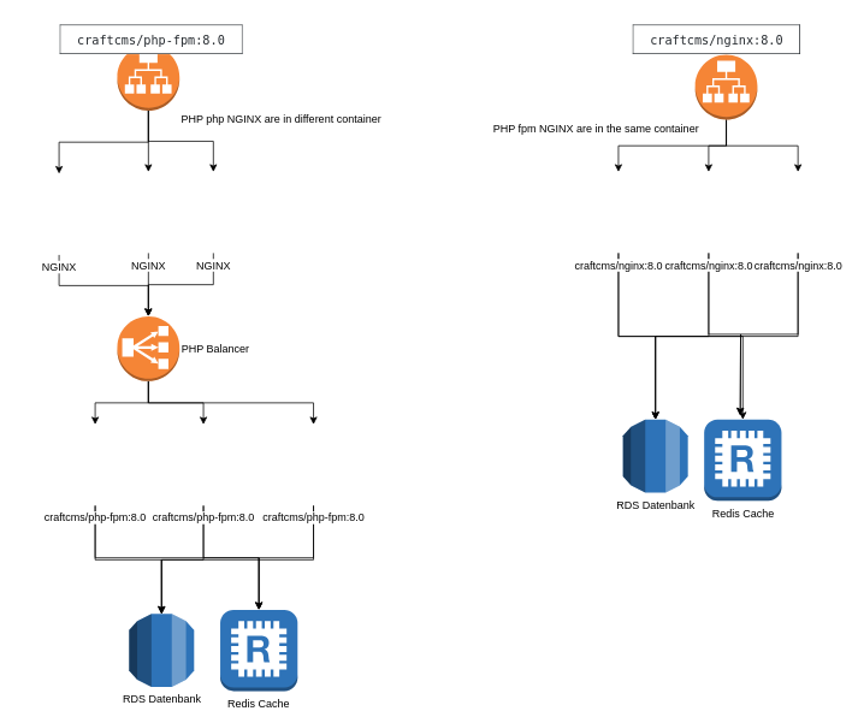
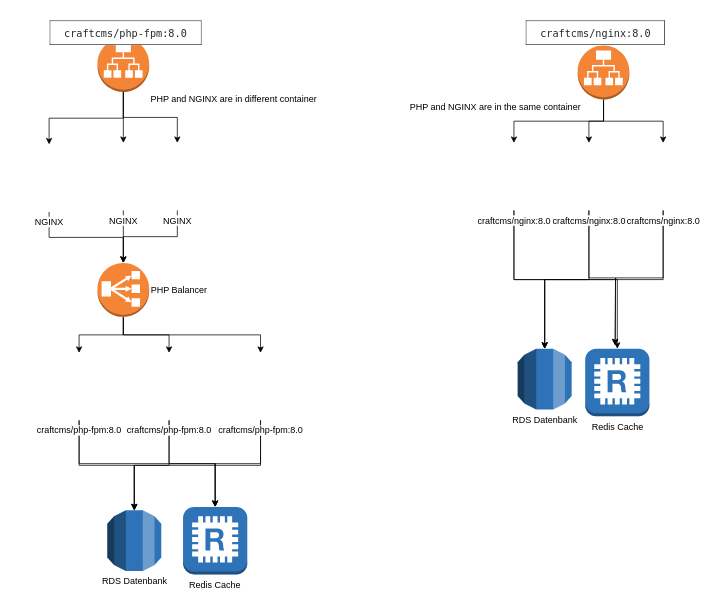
  <mxCell id="0" />
  <mxCell id="1" parent="0" />
  <mxCell id="2" style="edgeStyle=orthogonalEdgeStyle;rounded=0;orthogonalLoop=1;jettySize=auto;html=1;exitX=0.5;exitY=1;exitDx=0;exitDy=0;exitPerimeter=0;entryX=0.5;entryY=0;entryDx=0;entryDy=0;" parent="1" source="5" target="11" edge="1"><mxGeometry relative="1" as="geometry" /></mxCell>
  <mxCell id="3" style="edgeStyle=orthogonalEdgeStyle;rounded=0;orthogonalLoop=1;jettySize=auto;html=1;exitX=0.5;exitY=1;exitDx=0;exitDy=0;exitPerimeter=0;entryX=0.5;entryY=0;entryDx=0;entryDy=0;" parent="1" source="5" target="32" edge="1"><mxGeometry relative="1" as="geometry" /></mxCell>
  <mxCell id="4" style="edgeStyle=orthogonalEdgeStyle;rounded=0;orthogonalLoop=1;jettySize=auto;html=1;exitX=0.5;exitY=1;exitDx=0;exitDy=0;exitPerimeter=0;entryX=0.5;entryY=0;entryDx=0;entryDy=0;" parent="1" source="5" target="30" edge="1"><mxGeometry relative="1" as="geometry" /></mxCell>
  <mxCell id="5" value="" style="outlineConnect=0;dashed=0;verticalLabelPosition=bottom;verticalAlign=top;align=center;html=1;shape=mxgraph.aws3.application_load_balancer;fillColor=#F58536;gradientColor=none;" parent="1" vertex="1"><mxGeometry x="129.5" y="50" width="69" height="72" as="geometry" /></mxCell>
  <mxCell id="6" style="edgeStyle=orthogonalEdgeStyle;rounded=0;orthogonalLoop=1;jettySize=auto;html=1;exitX=0.5;exitY=1;exitDx=0;exitDy=0;exitPerimeter=0;entryX=0.5;entryY=0;entryDx=0;entryDy=0;" parent="1" source="9" target="17" edge="1"><mxGeometry relative="1" as="geometry" /></mxCell>
  <mxCell id="7" style="edgeStyle=orthogonalEdgeStyle;rounded=0;orthogonalLoop=1;jettySize=auto;html=1;exitX=0.5;exitY=1;exitDx=0;exitDy=0;exitPerimeter=0;entryX=0.5;entryY=0;entryDx=0;entryDy=0;" parent="1" source="9" target="21" edge="1"><mxGeometry relative="1" as="geometry" /></mxCell>
  <mxCell id="8" style="edgeStyle=orthogonalEdgeStyle;rounded=0;orthogonalLoop=1;jettySize=auto;html=1;exitX=0.5;exitY=1;exitDx=0;exitDy=0;exitPerimeter=0;entryX=0.5;entryY=0;entryDx=0;entryDy=0;" parent="1" source="9" target="24" edge="1"><mxGeometry relative="1" as="geometry" /></mxCell>
  <mxCell id="9" value="" style="outlineConnect=0;dashed=0;verticalLabelPosition=bottom;verticalAlign=top;align=center;html=1;shape=mxgraph.aws3.application_load_balancer;fillColor=#F58536;gradientColor=none;" parent="1" vertex="1"><mxGeometry x="770" y="60" width="69" height="72" as="geometry" /></mxCell>
  <mxCell id="10" style="edgeStyle=orthogonalEdgeStyle;rounded=0;orthogonalLoop=1;jettySize=auto;html=1;exitX=0.5;exitY=1;exitDx=0;exitDy=0;entryX=0.5;entryY=0;entryDx=0;entryDy=0;entryPerimeter=0;" parent="1" source="11" target="28" edge="1"><mxGeometry relative="1" as="geometry" /></mxCell>
  <mxCell id="11" value="NGINX" style="shape=image;html=1;verticalAlign=top;verticalLabelPosition=bottom;labelBackgroundColor=#ffffff;imageAspect=0;aspect=fixed;image=https://cdn3.iconfinder.com/data/icons/social-media-2169/24/social_media_social_media_logo_docker-128.png" parent="1" vertex="1"><mxGeometry x="119" y="190" width="90" height="90" as="geometry" /></mxCell>
  <mxCell id="12" style="edgeStyle=orthogonalEdgeStyle;rounded=0;orthogonalLoop=1;jettySize=auto;html=1;exitX=0.5;exitY=1;exitDx=0;exitDy=0;entryX=0.5;entryY=0;entryDx=0;entryDy=0;entryPerimeter=0;" parent="1" source="14" target="18" edge="1"><mxGeometry relative="1" as="geometry" /></mxCell>
  <mxCell id="13" style="edgeStyle=orthogonalEdgeStyle;rounded=0;orthogonalLoop=1;jettySize=auto;html=1;exitX=0.5;exitY=1;exitDx=0;exitDy=0;entryX=0.5;entryY=0;entryDx=0;entryDy=0;entryPerimeter=0;" parent="1" source="14" target="42" edge="1"><mxGeometry relative="1" as="geometry" /></mxCell>
  <mxCell id="14" value="craftcms/php-fpm:8.0" style="shape=image;html=1;verticalAlign=top;verticalLabelPosition=bottom;labelBackgroundColor=#ffffff;imageAspect=0;aspect=fixed;image=https://cdn3.iconfinder.com/data/icons/social-media-2169/24/social_media_social_media_logo_docker-128.png" parent="1" vertex="1"><mxGeometry x="60" y="470" width="90" height="90" as="geometry" /></mxCell>
  <mxCell id="15" style="edgeStyle=orthogonalEdgeStyle;rounded=0;orthogonalLoop=1;jettySize=auto;html=1;exitX=0.5;exitY=1;exitDx=0;exitDy=0;entryX=0.5;entryY=0;entryDx=0;entryDy=0;entryPerimeter=0;" parent="1" source="17" target="41" edge="1"><mxGeometry relative="1" as="geometry" /></mxCell>
  <mxCell id="16" style="edgeStyle=orthogonalEdgeStyle;rounded=0;orthogonalLoop=1;jettySize=auto;html=1;exitX=0.5;exitY=1;exitDx=0;exitDy=0;" parent="1" source="17" edge="1"><mxGeometry relative="1" as="geometry"><mxPoint x="820" y="460" as="targetPoint" /></mxGeometry></mxCell>
  <mxCell id="17" value="craftcms/nginx:8.0" style="shape=image;html=1;verticalAlign=top;verticalLabelPosition=bottom;labelBackgroundColor=#ffffff;imageAspect=0;aspect=fixed;image=https://cdn3.iconfinder.com/data/icons/social-media-2169/24/social_media_social_media_logo_docker-128.png" parent="1" vertex="1"><mxGeometry x="839" y="190" width="90" height="90" as="geometry" /></mxCell>
  <mxCell id="18" value="RDS Datenbank" style="outlineConnect=0;dashed=0;verticalLabelPosition=bottom;verticalAlign=top;align=center;html=1;shape=mxgraph.aws3.rds;fillColor=#2E73B8;gradientColor=none;" parent="1" vertex="1"><mxGeometry x="142.64" y="680" width="72" height="81" as="geometry" /></mxCell>
  <mxCell id="19" style="edgeStyle=orthogonalEdgeStyle;rounded=0;orthogonalLoop=1;jettySize=auto;html=1;exitX=0.5;exitY=1;exitDx=0;exitDy=0;" parent="1" source="21" target="41" edge="1"><mxGeometry relative="1" as="geometry" /></mxCell>
  <mxCell id="20" style="edgeStyle=orthogonalEdgeStyle;rounded=0;orthogonalLoop=1;jettySize=auto;html=1;exitX=0.5;exitY=1;exitDx=0;exitDy=0;" parent="1" source="21" edge="1"><mxGeometry relative="1" as="geometry"><mxPoint x="820" y="460" as="targetPoint" /></mxGeometry></mxCell>
  <mxCell id="21" value="craftcms/nginx:8.0" style="shape=image;html=1;verticalAlign=top;verticalLabelPosition=bottom;labelBackgroundColor=#ffffff;imageAspect=0;aspect=fixed;image=https://cdn3.iconfinder.com/data/icons/social-media-2169/24/social_media_social_media_logo_docker-128.png" parent="1" vertex="1"><mxGeometry x="740" y="190" width="90" height="90" as="geometry" /></mxCell>
  <mxCell id="22" style="edgeStyle=orthogonalEdgeStyle;rounded=0;orthogonalLoop=1;jettySize=auto;html=1;exitX=0.5;exitY=1;exitDx=0;exitDy=0;entryX=0.5;entryY=0;entryDx=0;entryDy=0;entryPerimeter=0;" parent="1" source="24" target="41" edge="1"><mxGeometry relative="1" as="geometry" /></mxCell>
  <mxCell id="23" style="edgeStyle=orthogonalEdgeStyle;rounded=0;orthogonalLoop=1;jettySize=auto;html=1;exitX=0.5;exitY=1;exitDx=0;exitDy=0;entryX=0.5;entryY=0;entryDx=0;entryDy=0;entryPerimeter=0;" parent="1" source="24" target="43" edge="1"><mxGeometry relative="1" as="geometry" /></mxCell>
  <mxCell id="24" value="craftcms/nginx:8.0" style="shape=image;html=1;verticalAlign=top;verticalLabelPosition=bottom;labelBackgroundColor=#ffffff;imageAspect=0;aspect=fixed;image=https://cdn3.iconfinder.com/data/icons/social-media-2169/24/social_media_social_media_logo_docker-128.png" parent="1" vertex="1"><mxGeometry x="640" y="190" width="90" height="90" as="geometry" /></mxCell>
  <mxCell id="25" style="edgeStyle=orthogonalEdgeStyle;rounded=0;orthogonalLoop=1;jettySize=auto;html=1;exitX=0.5;exitY=1;exitDx=0;exitDy=0;exitPerimeter=0;entryX=0.5;entryY=0;entryDx=0;entryDy=0;" parent="1" source="28" target="14" edge="1"><mxGeometry relative="1" as="geometry" /></mxCell>
  <mxCell id="26" style="edgeStyle=orthogonalEdgeStyle;rounded=0;orthogonalLoop=1;jettySize=auto;html=1;exitX=0.5;exitY=1;exitDx=0;exitDy=0;exitPerimeter=0;entryX=0.5;entryY=0;entryDx=0;entryDy=0;" parent="1" source="28" target="35" edge="1"><mxGeometry relative="1" as="geometry" /></mxCell>
  <mxCell id="27" style="edgeStyle=orthogonalEdgeStyle;rounded=0;orthogonalLoop=1;jettySize=auto;html=1;exitX=0.5;exitY=1;exitDx=0;exitDy=0;exitPerimeter=0;entryX=0.5;entryY=0;entryDx=0;entryDy=0;" parent="1" source="28" target="38" edge="1"><mxGeometry relative="1" as="geometry" /></mxCell>
  <mxCell id="28" value="PHP Balancer" style="outlineConnect=0;dashed=0;verticalLabelPosition=middle;verticalAlign=middle;align=left;html=1;shape=mxgraph.aws3.classic_load_balancer;fillColor=#F58536;gradientColor=none;labelPosition=right;" parent="1" vertex="1"><mxGeometry x="129.5" y="350" width="69" height="72" as="geometry" /></mxCell>
  <mxCell id="29" style="edgeStyle=orthogonalEdgeStyle;rounded=0;orthogonalLoop=1;jettySize=auto;html=1;exitX=0.5;exitY=1;exitDx=0;exitDy=0;entryX=0.5;entryY=0;entryDx=0;entryDy=0;entryPerimeter=0;" parent="1" source="30" target="28" edge="1"><mxGeometry relative="1" as="geometry" /></mxCell>
  <mxCell id="30" value="NGINX" style="shape=image;html=1;verticalAlign=top;verticalLabelPosition=bottom;labelBackgroundColor=#ffffff;imageAspect=0;aspect=fixed;image=https://cdn3.iconfinder.com/data/icons/social-media-2169/24/social_media_social_media_logo_docker-128.png" parent="1" vertex="1"><mxGeometry x="20" y="192" width="90" height="90" as="geometry" /></mxCell>
  <mxCell id="31" style="edgeStyle=orthogonalEdgeStyle;rounded=0;orthogonalLoop=1;jettySize=auto;html=1;exitX=0.5;exitY=1;exitDx=0;exitDy=0;entryX=0.5;entryY=0;entryDx=0;entryDy=0;entryPerimeter=0;" parent="1" source="32" target="28" edge="1"><mxGeometry relative="1" as="geometry" /></mxCell>
  <mxCell id="32" value="NGINX" style="shape=image;html=1;verticalAlign=top;verticalLabelPosition=bottom;labelBackgroundColor=#ffffff;imageAspect=0;aspect=fixed;image=https://cdn3.iconfinder.com/data/icons/social-media-2169/24/social_media_social_media_logo_docker-128.png" parent="1" vertex="1"><mxGeometry x="191" y="190" width="90" height="90" as="geometry" /></mxCell>
  <mxCell id="33" style="edgeStyle=orthogonalEdgeStyle;rounded=0;orthogonalLoop=1;jettySize=auto;html=1;exitX=0.5;exitY=1;exitDx=0;exitDy=0;entryX=0.5;entryY=0;entryDx=0;entryDy=0;entryPerimeter=0;" parent="1" source="35" target="18" edge="1"><mxGeometry relative="1" as="geometry" /></mxCell>
  <mxCell id="34" style="edgeStyle=orthogonalEdgeStyle;rounded=0;orthogonalLoop=1;jettySize=auto;html=1;exitX=0.5;exitY=1;exitDx=0;exitDy=0;" parent="1" source="35" target="42" edge="1"><mxGeometry relative="1" as="geometry" /></mxCell>
  <mxCell id="35" value="craftcms/php-fpm:8.0" style="shape=image;html=1;verticalAlign=top;verticalLabelPosition=bottom;labelBackgroundColor=#ffffff;imageAspect=0;aspect=fixed;image=https://cdn3.iconfinder.com/data/icons/social-media-2169/24/social_media_social_media_logo_docker-128.png" parent="1" vertex="1"><mxGeometry x="180" y="470" width="90" height="90" as="geometry" /></mxCell>
  <mxCell id="36" style="edgeStyle=orthogonalEdgeStyle;rounded=0;orthogonalLoop=1;jettySize=auto;html=1;exitX=0.5;exitY=1;exitDx=0;exitDy=0;entryX=0.5;entryY=0;entryDx=0;entryDy=0;entryPerimeter=0;" parent="1" source="38" target="18" edge="1"><mxGeometry relative="1" as="geometry" /></mxCell>
  <mxCell id="37" style="edgeStyle=orthogonalEdgeStyle;rounded=0;orthogonalLoop=1;jettySize=auto;html=1;exitX=0.5;exitY=1;exitDx=0;exitDy=0;" parent="1" source="38" target="42" edge="1"><mxGeometry relative="1" as="geometry" /></mxCell>
  <mxCell id="38" value="craftcms/php-fpm:8.0" style="shape=image;html=1;verticalAlign=top;verticalLabelPosition=bottom;labelBackgroundColor=#ffffff;imageAspect=0;aspect=fixed;image=https://cdn3.iconfinder.com/data/icons/social-media-2169/24/social_media_social_media_logo_docker-128.png" parent="1" vertex="1"><mxGeometry x="302" y="470" width="90" height="90" as="geometry" /></mxCell>
- <mxCell id="39" value="PHP php NGINX are in different container" style="text;html=1;align=center;verticalAlign=middle;resizable=0;points=[];autosize=1;strokeColor=none;" parent="1" vertex="1"><mxGeometry x="191" y="122" width="240" height="20" as="geometry" /></mxCell>
- <mxCell id="40" value="PHP fpm NGINX are in the same container" style="text;html=1;align=center;verticalAlign=middle;resizable=0;points=[];autosize=1;strokeColor=none;" parent="1" vertex="1"><mxGeometry x="540" y="132" width="240" height="20" as="geometry" /></mxCell>
+ <mxCell id="39" value="PHP and NGINX are in different container" style="text;html=1;align=center;verticalAlign=middle;resizable=0;points=[];autosize=1;strokeColor=none;" parent="1" vertex="1"><mxGeometry x="191" y="122" width="240" height="20" as="geometry" /></mxCell>
+ <mxCell id="40" value="PHP and NGINX are in the same container" style="text;html=1;align=center;verticalAlign=middle;resizable=0;points=[];autosize=1;strokeColor=none;" parent="1" vertex="1"><mxGeometry x="540" y="132" width="240" height="20" as="geometry" /></mxCell>
  <mxCell id="41" value="RDS Datenbank" style="outlineConnect=0;dashed=0;verticalLabelPosition=bottom;verticalAlign=top;align=center;html=1;shape=mxgraph.aws3.rds;fillColor=#2E73B8;gradientColor=none;" parent="1" vertex="1"><mxGeometry x="690" y="464.5" width="72" height="81" as="geometry" /></mxCell>
  <mxCell id="42" value="Redis Cache" style="outlineConnect=0;dashed=0;verticalLabelPosition=bottom;verticalAlign=top;align=center;html=1;shape=mxgraph.aws3.redis;fillColor=#2E73B8;gradientColor=none;" parent="1" vertex="1"><mxGeometry x="243.64" y="675.5" width="85.71" height="90" as="geometry" /></mxCell>
  <mxCell id="43" value="Redis Cache" style="outlineConnect=0;dashed=0;verticalLabelPosition=bottom;verticalAlign=top;align=center;html=1;shape=mxgraph.aws3.redis;fillColor=#2E73B8;gradientColor=none;" parent="1" vertex="1"><mxGeometry x="780" y="464.5" width="85.71" height="90" as="geometry" /></mxCell>
  <mxCell id="44" value="&lt;table style=&quot;box-sizing: border-box; border-spacing: 0px; border-collapse: collapse; margin-top: 0px; margin-bottom: 16px; display: block; max-width: 100%; overflow: auto; color: rgb(36, 41, 46); font-size: 16px; font-style: normal; font-weight: 400; letter-spacing: normal; text-transform: none; word-spacing: 0px; background-color: rgb(255, 255, 255);&quot;&gt;&lt;tbody style=&quot;box-sizing: border-box&quot;&gt;&lt;tr style=&quot;box-sizing: border-box ; border-top: 1px solid&quot;&gt;&lt;td style=&quot;box-sizing: border-box ; padding: 6px 13px ; border: 1px solid&quot;&gt;&lt;code style=&quot;box-sizing: border-box ; font-family: , , &amp;quot;sf mono&amp;quot; , &amp;quot;consolas&amp;quot; , &amp;quot;liberation mono&amp;quot; , &amp;quot;menlo&amp;quot; , monospace ; font-size: 13.6px ; padding: 0.2em 0.4em ; margin: 0px ; border-radius: 6px&quot;&gt;craftcms/php-fpm:8.0&lt;/code&gt;&lt;/td&gt;&lt;/tr&gt;&lt;/tbody&gt;&lt;/table&gt;&lt;br class=&quot;Apple-interchange-newline&quot;&gt;" style="text;whiteSpace=wrap;html=1;" parent="1" vertex="1"><mxGeometry x="63.64" y="20" width="230" height="70" as="geometry" /></mxCell>
  <mxCell id="45" value="&lt;table style=&quot;box-sizing: border-box ; border-spacing: 0px ; border-collapse: collapse ; margin-top: 0px ; margin-bottom: 16px ; display: block ; max-width: 100% ; overflow: auto ; color: rgb(36 , 41 , 46) ; font-size: 16px ; font-style: normal ; font-weight: 400 ; letter-spacing: normal ; text-transform: none ; word-spacing: 0px ; background-color: rgb(255 , 255 , 255)&quot;&gt;&lt;tbody style=&quot;box-sizing: border-box&quot;&gt;&lt;tr style=&quot;box-sizing: border-box ; border-top: 1px solid&quot;&gt;&lt;td style=&quot;box-sizing: border-box ; padding: 6px 13px ; border: 1px solid&quot;&gt;&lt;code style=&quot;box-sizing: border-box ; font-family: , , &amp;#34;sf mono&amp;#34; , &amp;#34;consolas&amp;#34; , &amp;#34;liberation mono&amp;#34; , &amp;#34;menlo&amp;#34; , monospace ; font-size: 13.6px ; padding: 0.2em 0.4em ; margin: 0px ; border-radius: 6px&quot;&gt;craftcms/nginx:8.0&lt;/code&gt;&lt;/td&gt;&lt;/tr&gt;&lt;/tbody&gt;&lt;/table&gt;" style="text;whiteSpace=wrap;html=1;" parent="1" vertex="1"><mxGeometry x="699" y="20" width="230" height="70" as="geometry" /></mxCell>
